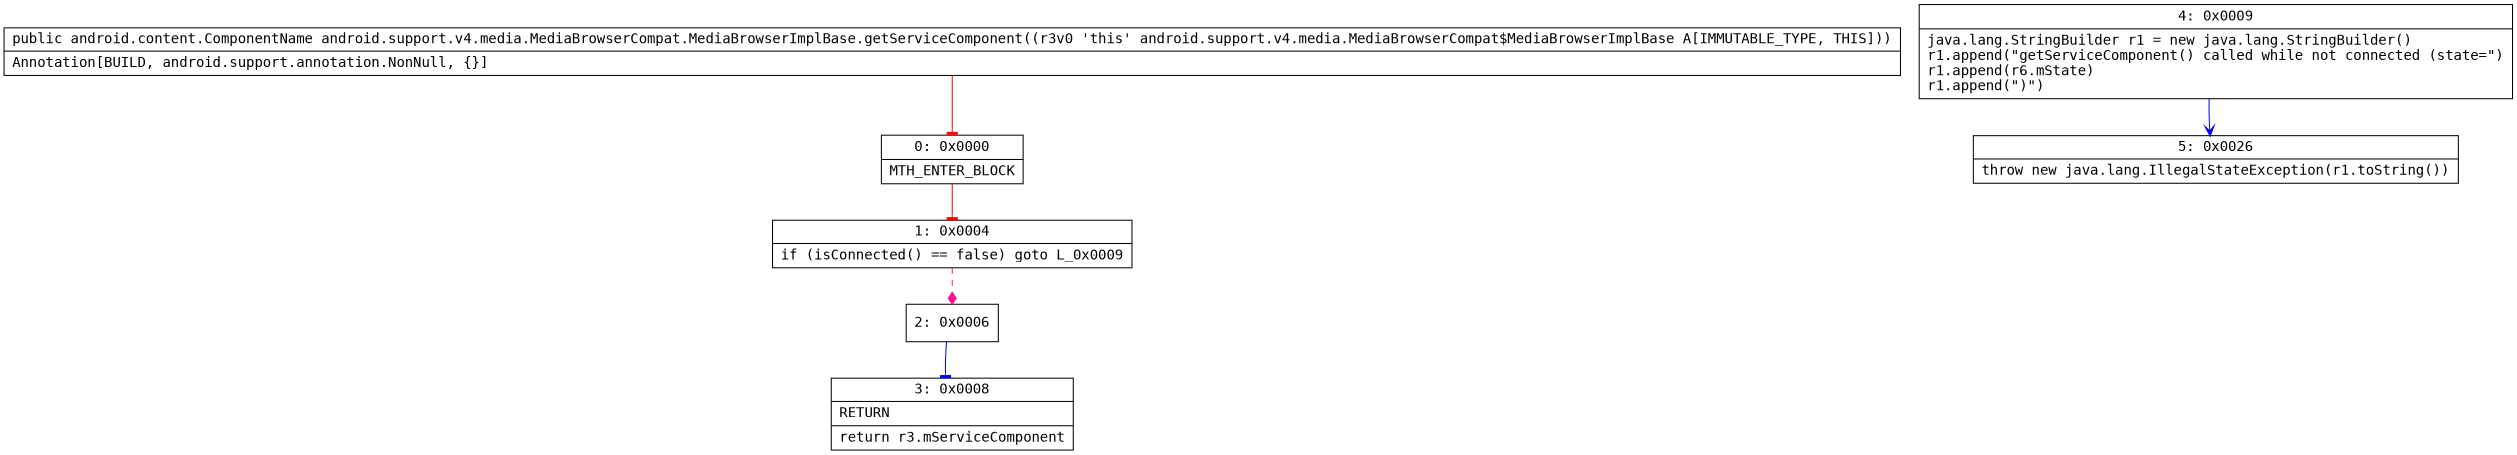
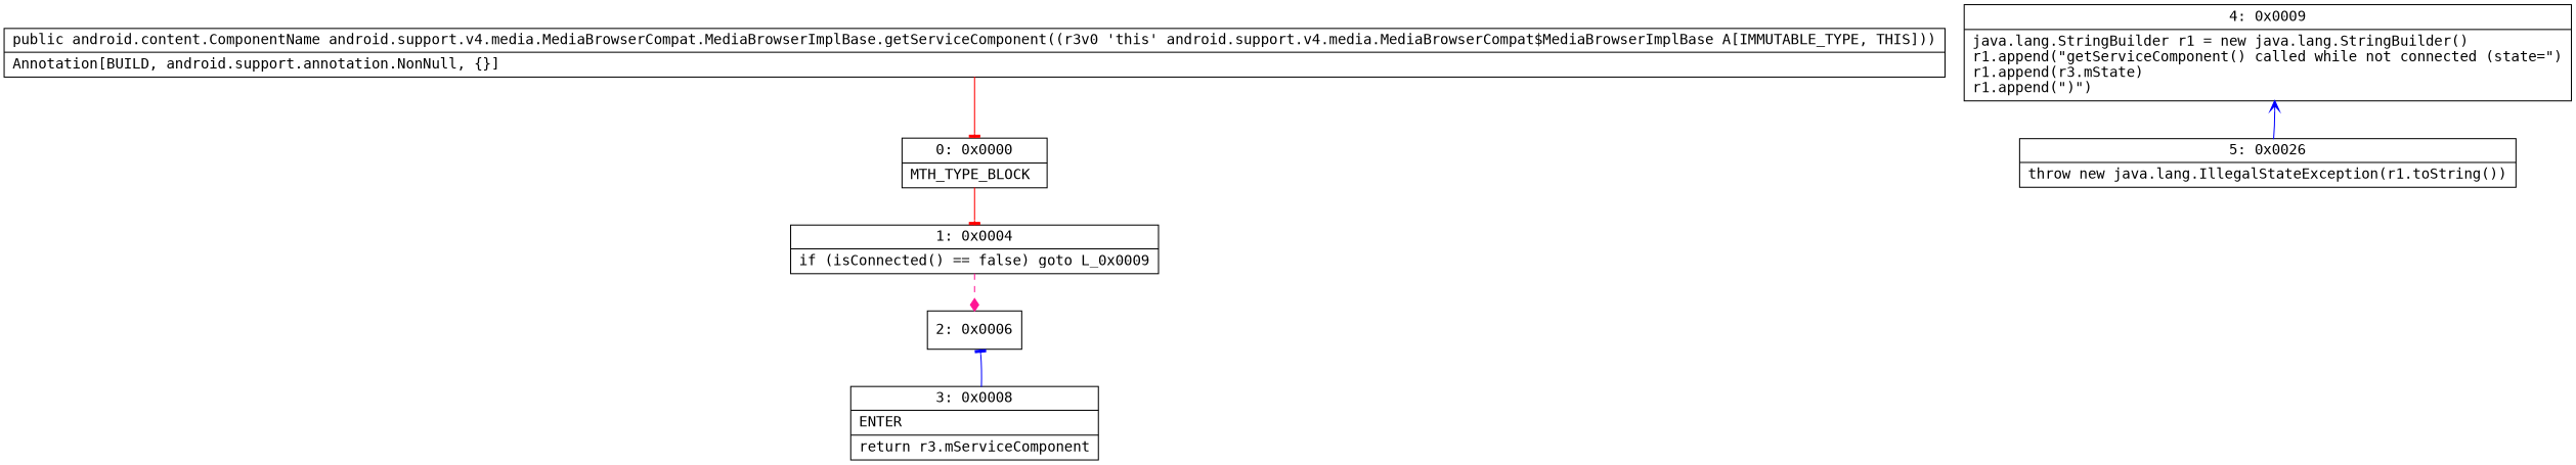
  digraph {
    fontname="DejaVu Sans Mono"
    node [fontname="DejaVu Sans Mono" shape=record]
    edge [arrowhead=tee color=red fontname="DejaVu Sans Mono"]
-   n1 [label="{0\:\ 0x0000|MTH_ENTER_BLOCK\l}"]
+   n1 [label="{0\:\ 0x0000|MTH_TYPE_BLOCK\l}"]
    n2 [label="{1\:\ 0x0004|if (isConnected() == false) goto L_0x0009\l}"]
    n3 [label="{2\:\ 0x0006}"]
-   n4 [label="{3\:\ 0x0008|RETURN\l|return r3.mServiceComponent\l}"]
-   n5 [label="{4\:\ 0x0009|java.lang.StringBuilder r1 = new java.lang.StringBuilder()\lr1.append(\"getServiceComponent() called while not connected (state=\")\lr1.append(r6.mState)\lr1.append(\")\")\l}"]
+   n4 [label="{3\:\ 0x0008|ENTER\l|return r3.mServiceComponent\l}"]
+   n5 [label="{4\:\ 0x0009|java.lang.StringBuilder r1 = new java.lang.StringBuilder()\lr1.append(\"getServiceComponent() called while not connected (state=\")\lr1.append(r3.mState)\lr1.append(\")\")\l}"]
    n6 [label="{5\:\ 0x0026|throw new java.lang.IllegalStateException(r1.toString())\l}"]
    n7 [label="{public android.content.ComponentName android.support.v4.media.MediaBrowserCompat.MediaBrowserImplBase.getServiceComponent((r3v0 'this' android.support.v4.media.MediaBrowserCompat$MediaBrowserImplBase A[IMMUTABLE_TYPE, THIS]))  | Annotation[BUILD, android.support.annotation.NonNull, \{\}]\l}"]
    n1 -> n2
    n2 -> n3 [arrowhead=diamond color=deeppink style=dashed]
-   n3 -> n4 [color=blue]
-   n5 -> n6 [arrowhead=vee color=blue]
+   n4 -> n3 [color=blue]
+   n6 -> n5 [arrowhead=vee color=blue]
    n7 -> n1
  }
